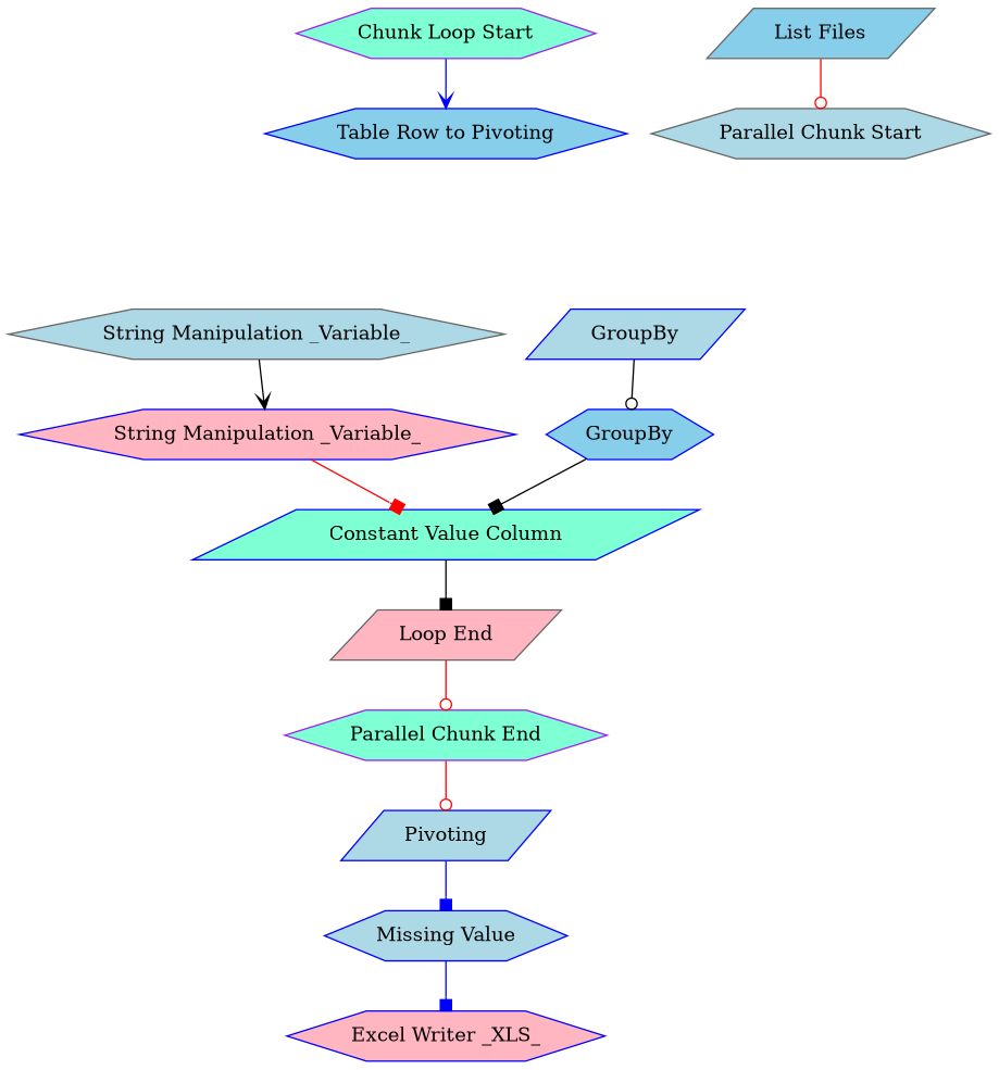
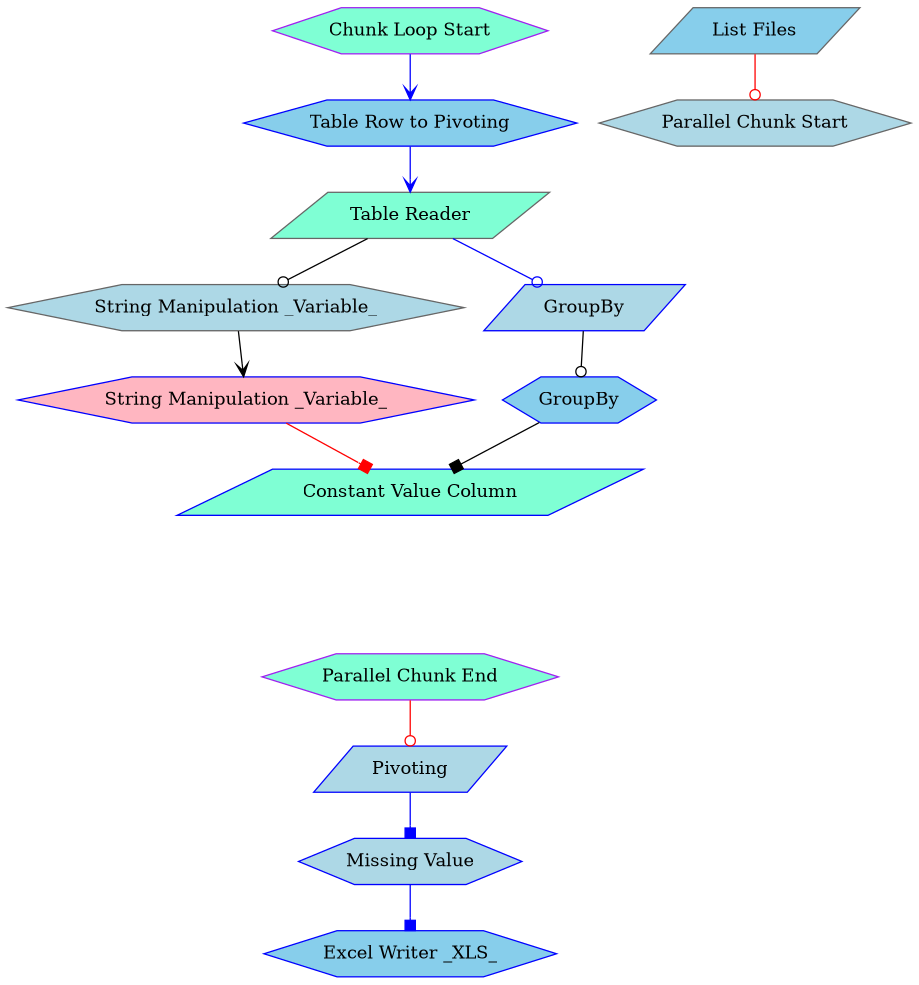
  digraph {
    fontname="DejaVu Serif"
    rankdir=TB
    node [color=blue fillcolor=lightblue fontname="DejaVu Serif" shape=hexagon style=filled]
    edge [arrowhead=odot color=blue fontname="DejaVu Serif"]
    n1 [fillcolor=skyblue label="Table Row to Pivoting"]
+   n2 [color=gray40 fillcolor=aquamarine label="Table Reader" shape=parallelogram]
    n3 [color=gray40 label="String Manipulation _Variable_"]
    n4 [label=GroupBy shape=parallelogram]
    n5 [color=purple fillcolor=aquamarine label="Parallel Chunk End"]
    n6 [label=Pivoting shape=parallelogram]
    n7 [label="Missing Value"]
    n8 [fillcolor=lightpink label="String Manipulation _Variable_"]
    n9 [fillcolor=aquamarine label="Constant Value Column" shape=parallelogram]
    n10 [fillcolor=skyblue label=GroupBy]
-   n11 [color=gray40 fillcolor=lightpink label="Loop End" shape=parallelogram]
    n12 [color=gray40 label="Parallel Chunk Start"]
    n13 [color=purple fillcolor=aquamarine label="Chunk Loop Start"]
    n14 [color=gray40 fillcolor=skyblue label="List Files" shape=parallelogram]
-   n15 [fillcolor=lightpink label="Excel Writer _XLS_"]
+   n15 [fillcolor=skyblue label="Excel Writer _XLS_"]
+   n1 -> n2 [arrowhead=vee]
+   n2 -> n3 [color=black]
+   n2 -> n4
    n3 -> n8 [arrowhead=vee color=black]
    n4 -> n10 [color=black]
    n5 -> n6 [color=red]
    n6 -> n7 [arrowhead=box]
    n7 -> n15 [arrowhead=box]
    n8 -> n9 [arrowhead=box color=red]
-   n9 -> n11 [arrowhead=box color=black]
    n10 -> n9 [arrowhead=box color=black]
-   n11 -> n5 [color=red]
    n13 -> n1 [arrowhead=vee]
    n14 -> n12 [color=red]
  }
